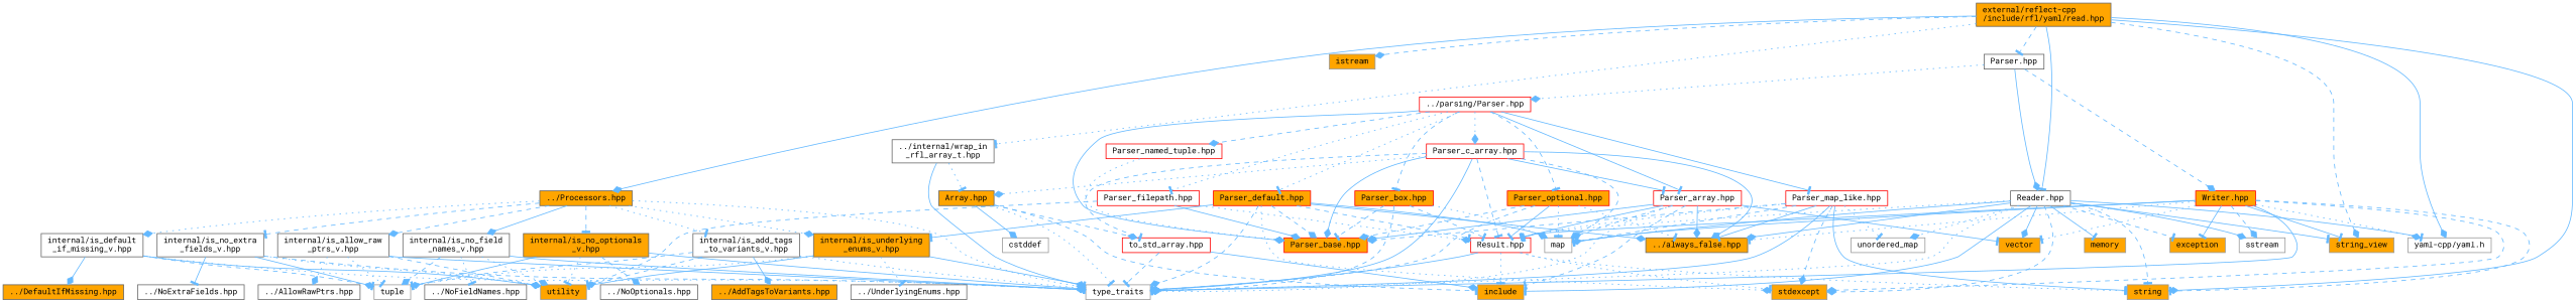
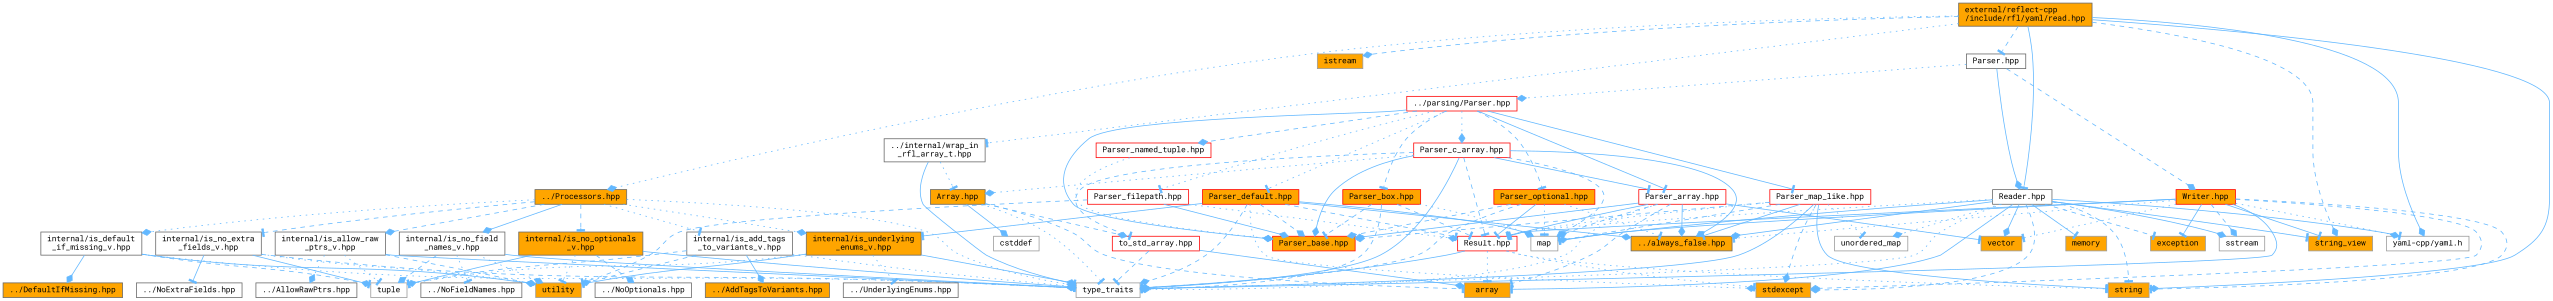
  digraph {
    fontname="Roboto Mono"
    node [color=grey40 fillcolor=white fontname="Roboto Mono" fontsize=10 shape=box style=filled]
    edge [arrowhead=diamond color=steelblue1 fontname="Roboto Mono" fontsize=10 labelfontname=Helvetica labelfontsize=10 style=solid]
    n1 [color=gray40 fillcolor=orange fontcolor=black height=0.2 label="external/reflect-cpp\l/include/rfl/yaml/read.hpp" width=0.4]
    n2 [color=grey60 height=0.2 label="yaml-cpp/yaml.h" width=0.4]
    n3 [color=grey60 fillcolor=orange height=0.2 label=istream width=0.4]
    n4 [color=grey60 fillcolor=orange height=0.2 label=string width=0.4]
    n5 [color=grey60 fillcolor=orange height=0.2 label=string_view width=0.4]
    n6 [fillcolor=orange height=0.2 label="../Processors.hpp" width=0.4]
    n7 [height=0.2 label="../internal/wrap_in\l_rfl_array_t.hpp" width=0.4]
    n8 [height=0.2 label="Parser.hpp" width=0.4]
    n9 [height=0.2 label="Reader.hpp" width=0.4]
    n10 [color=grey60 height=0.2 label=type_traits width=0.4]
    n11 [height=0.2 label="internal/is_add_tags\l_to_variants_v.hpp" width=0.4]
    n12 [height=0.2 label="internal/is_allow_raw\l_ptrs_v.hpp" width=0.4]
    n13 [height=0.2 label="internal/is_default\l_if_missing_v.hpp" width=0.4]
    n14 [height=0.2 label="internal/is_no_extra\l_fields_v.hpp" width=0.4]
    n15 [height=0.2 label="internal/is_no_field\l_names_v.hpp" width=0.4]
    n16 [fillcolor=orange height=0.2 label="internal/is_no_optionals\l_v.hpp" width=0.4]
    n17 [fillcolor=orange height=0.2 label="internal/is_underlying\l_enums_v.hpp" width=0.4]
    n18 [fillcolor=orange height=0.2 label="Array.hpp" width=0.4]
    n19 [color=red height=0.2 label="../parsing/Parser.hpp" width=0.4]
    n20 [color=red fillcolor=orange height=0.2 label="Writer.hpp" width=0.4]
-   n21 [color=grey60 fillcolor=orange height=0.2 label=include width=0.4]
+   n21 [color=grey60 fillcolor=orange height=0.2 label=array width=0.4]
    n22 [color=grey60 height=0.2 label=map width=0.4]
    n23 [color=grey60 fillcolor=orange height=0.2 label=vector width=0.4]
    n24 [color=red height=0.2 label="Result.hpp" width=0.4]
    n25 [fillcolor=orange height=0.2 label="../always_false.hpp" width=0.4]
    n26 [color=grey60 fillcolor=orange height=0.2 label=stdexcept width=0.4]
    n27 [color=grey60 height=0.2 label=unordered_map width=0.4]
    n28 [color=grey60 fillcolor=orange height=0.2 label=exception width=0.4]
    n29 [color=grey60 fillcolor=orange height=0.2 label=memory width=0.4]
    n30 [color=grey60 height=0.2 label=sstream width=0.4]
    n31 [color=grey60 height=0.2 label=tuple width=0.4]
    n32 [color=grey60 fillcolor=orange height=0.2 label=utility width=0.4]
    n33 [fillcolor=orange height=0.2 label="../AddTagsToVariants.hpp" width=0.4]
    n34 [height=0.2 label="../AllowRawPtrs.hpp" width=0.4]
    n35 [fillcolor=orange height=0.2 label="../DefaultIfMissing.hpp" width=0.4]
    n36 [height=0.2 label="../NoExtraFields.hpp" width=0.4]
    n37 [height=0.2 label="../NoFieldNames.hpp" width=0.4]
    n38 [height=0.2 label="../NoOptionals.hpp" width=0.4]
    n39 [height=0.2 label="../UnderlyingEnums.hpp" width=0.4]
    n40 [color=grey60 height=0.2 label=cstddef width=0.4]
    n41 [color=red height=0.2 label="to_std_array.hpp" width=0.4]
    n42 [color=red height=0.2 label="Parser_array.hpp" width=0.4]
    n43 [color=red fillcolor=orange height=0.2 label="Parser_base.hpp" width=0.4]
    n44 [color=red fillcolor=orange height=0.2 label="Parser_box.hpp" width=0.4]
    n45 [color=red height=0.2 label="Parser_c_array.hpp" width=0.4]
    n46 [color=red fillcolor=orange height=0.2 label="Parser_default.hpp" width=0.4]
    n47 [color=red height=0.2 label="Parser_filepath.hpp" width=0.4]
    n48 [color=red height=0.2 label="Parser_map_like.hpp" width=0.4]
    n49 [color=red height=0.2 label="Parser_named_tuple.hpp" width=0.4]
    n50 [color=red fillcolor=orange height=0.2 label="Parser_optional.hpp" width=0.4]
    n1 -> n2
    n1 -> n3 [style=dashed]
    n1 -> n4
    n1 -> n5 [style=dashed]
-   n1 -> n6
+   n1 -> n6 [style=dotted]
    n1 -> n7 [arrowhead=tee style=dotted]
    n1 -> n8 [arrowhead=tee style=dashed]
    n1 -> n9 [arrowhead=tee]
    n6 -> n10 [style=dotted]
    n6 -> n11 [arrowhead=tee style=dotted]
    n6 -> n12 [style=dashed]
    n6 -> n13 [style=dotted]
    n6 -> n14 [arrowhead=tee style=dashed]
    n6 -> n15
    n6 -> n16 [arrowhead=tee style=dashed]
    n6 -> n17 [style=dotted]
    n7 -> n10 [arrowhead=tee]
    n7 -> n18 [arrowhead=tee style=dotted]
    n8 -> n9
    n8 -> n19 [style=dotted]
    n8 -> n20 [style=dashed]
    n9 -> n2 [arrowhead=tee]
    n9 -> n4 [arrowhead=tee style=dashed]
    n9 -> n5 [arrowhead=tee]
    n9 -> n10 [arrowhead=tee style=dotted]
    n9 -> n21 [arrowhead=tee]
    n9 -> n22 [arrowhead=tee]
    n9 -> n23
    n9 -> n24 [arrowhead=tee style=dotted]
    n9 -> n25
    n9 -> n26 [style=dashed]
    n9 -> n27 [style=dotted]
    n9 -> n28 [arrowhead=tee style=dashed]
    n9 -> n29 [arrowhead=tee]
    n9 -> n30
    n11 -> n10 [arrowhead=tee style=dotted]
    n11 -> n31 [arrowhead=tee style=dashed]
    n11 -> n32 [style=dashed]
    n11 -> n33
    n12 -> n10
    n12 -> n31 [arrowhead=tee style=dotted]
    n12 -> n32 [style=dashed]
    n12 -> n34 [style=dotted]
    n13 -> n10 [arrowhead=tee style=dotted]
    n13 -> n31 [arrowhead=tee style=dashed]
    n13 -> n32
    n13 -> n35
    n14 -> n10 [style=dashed]
    n14 -> n31
    n14 -> n32 [style=dotted]
    n14 -> n36 [arrowhead=tee]
    n15 -> n10 [arrowhead=tee]
    n15 -> n31 [style=dashed]
    n15 -> n32 [style=dotted]
    n15 -> n37 [arrowhead=tee style=dotted]
    n16 -> n10
    n16 -> n31
    n16 -> n32 [arrowhead=tee style=dotted]
    n16 -> n38 [style=dashed]
    n17 -> n10
    n17 -> n31 [arrowhead=tee style=dotted]
    n17 -> n32 [arrowhead=tee]
    n17 -> n39 [arrowhead=tee style=dotted]
    n18 -> n10 [arrowhead=tee style=dotted]
    n18 -> n21 [arrowhead=tee style=dashed]
    n18 -> n40
    n18 -> n41 [style=dashed]
    n19 -> n42 [arrowhead=tee]
    n19 -> n43
    n19 -> n44 [arrowhead=tee style=dashed]
    n19 -> n45 [style=dotted]
    n19 -> n46 [arrowhead=tee style=dotted]
    n19 -> n47 [arrowhead=tee style=dotted]
    n19 -> n48 [arrowhead=tee]
    n19 -> n49 [style=dashed]
    n19 -> n50 [arrowhead=tee style=dashed]
    n20 -> n2 [style=dotted]
    n20 -> n4 [arrowhead=tee style=dashed]
    n20 -> n5 [arrowhead=tee]
    n20 -> n10
    n20 -> n22
    n20 -> n23 [arrowhead=tee style=dotted]
    n20 -> n24 [arrowhead=tee]
    n20 -> n25 [arrowhead=tee style=dotted]
    n20 -> n26 [style=dashed]
    n20 -> n28 [arrowhead=tee]
    n20 -> n30 [style=dashed]
    n24 -> n4 [arrowhead=tee style=dotted]
    n24 -> n10
    n24 -> n21 [arrowhead=tee style=dotted]
    n24 -> n26 [arrowhead=tee style=dotted]
    n41 -> n10 [arrowhead=tee style=dashed]
    n41 -> n21
    n42 -> n10 [style=dotted]
    n42 -> n21 [arrowhead=tee style=dashed]
    n42 -> n22 [style=dashed]
    n42 -> n23 [arrowhead=tee]
    n42 -> n24 [arrowhead=tee]
    n42 -> n25
    n42 -> n43
    n44 -> n10 [arrowhead=tee style=dashed]
    n44 -> n22 [style=dotted]
    n44 -> n24 [arrowhead=tee style=dashed]
    n44 -> n43 [arrowhead=tee style=dashed]
    n45 -> n10
    n45 -> n18 [style=dotted]
    n45 -> n22 [style=dashed]
    n45 -> n24 [arrowhead=tee style=dashed]
    n45 -> n25
    n45 -> n41 [arrowhead=tee style=dashed]
    n45 -> n42 [arrowhead=tee]
    n45 -> n43
    n46 -> n10 [style=dashed]
    n46 -> n17 [arrowhead=tee]
    n46 -> n22
    n46 -> n24 [arrowhead=tee style=dashed]
    n46 -> n25
    n46 -> n26 [style=dotted]
    n46 -> n43 [style=dashed]
    n47 -> n24 [style=dotted]
    n47 -> n32 [arrowhead=tee style=dashed]
    n47 -> n43
    n48 -> n4 [arrowhead=tee]
    n48 -> n10
    n48 -> n22 [arrowhead=tee style=dashed]
    n48 -> n24 [arrowhead=tee style=dotted]
    n48 -> n25 [arrowhead=tee]
    n48 -> n26 [style=dashed]
    n48 -> n27 [arrowhead=tee style=dotted]
    n48 -> n43 [style=dashed]
    n49 -> n43 [style=dotted]
    n50 -> n10 [arrowhead=tee style=dashed]
    n50 -> n22 [arrowhead=tee style=dotted]
    n50 -> n24 [arrowhead=tee]
    n50 -> n25 [arrowhead=tee style=dotted]
    n50 -> n43 [style=dashed]
  }
